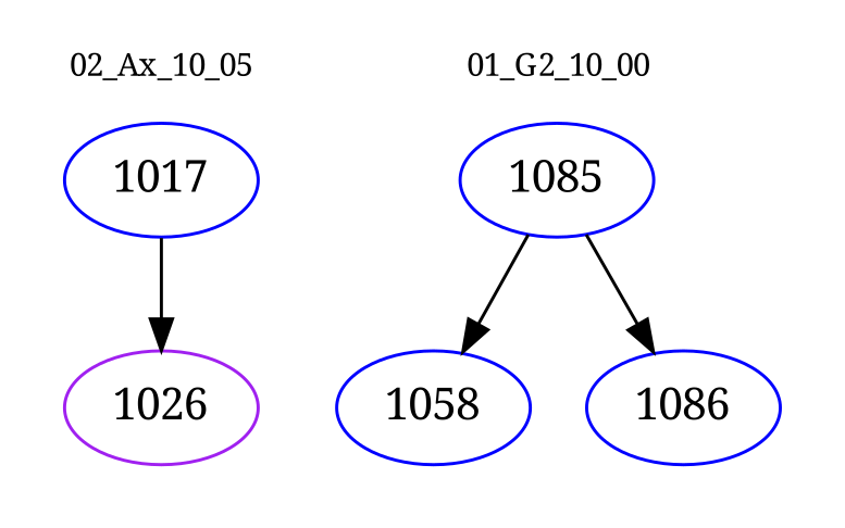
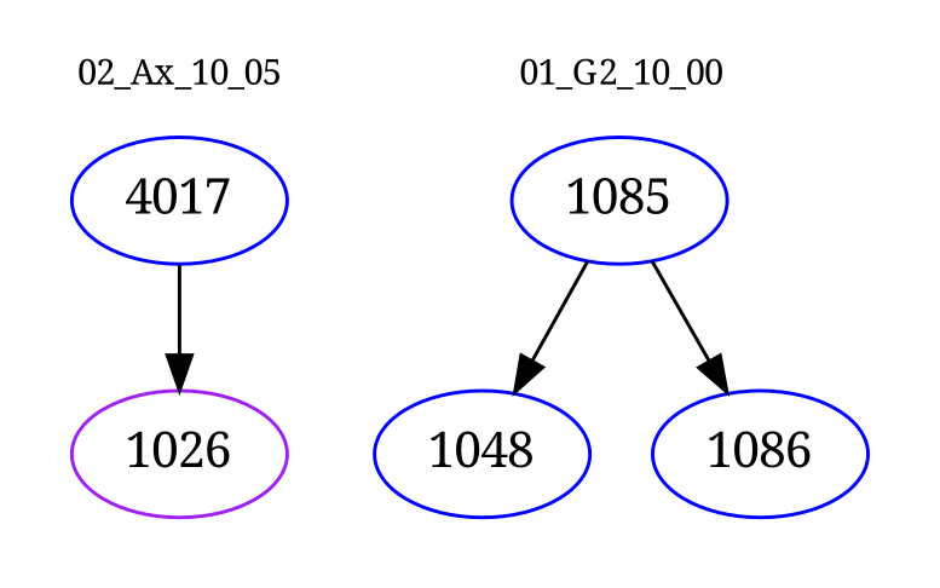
  digraph {
    fontname="Noto Serif"
    node [color=blue fontname="Noto Serif"]
    edge [color=black fontname="Noto Serif"]
-   n1 [label=1017]
+   n1 [label=4017]
    n2 [color=purple label=1026]
    n3 [label=1085]
-   n4 [label=1058]
+   n4 [label=1048]
    n5 [label=1086]
    subgraph cluster_1 {
      color=white
      fontsize=10
      label="02_Ax_10_05"
      n1
      n2
    }
    subgraph cluster_2 {
      color=white
      fontsize=10
      label="01_G2_10_00"
      n3
      n4
      n5
    }
    n1 -> n2
    n3 -> n4
    n3 -> n5
  }
